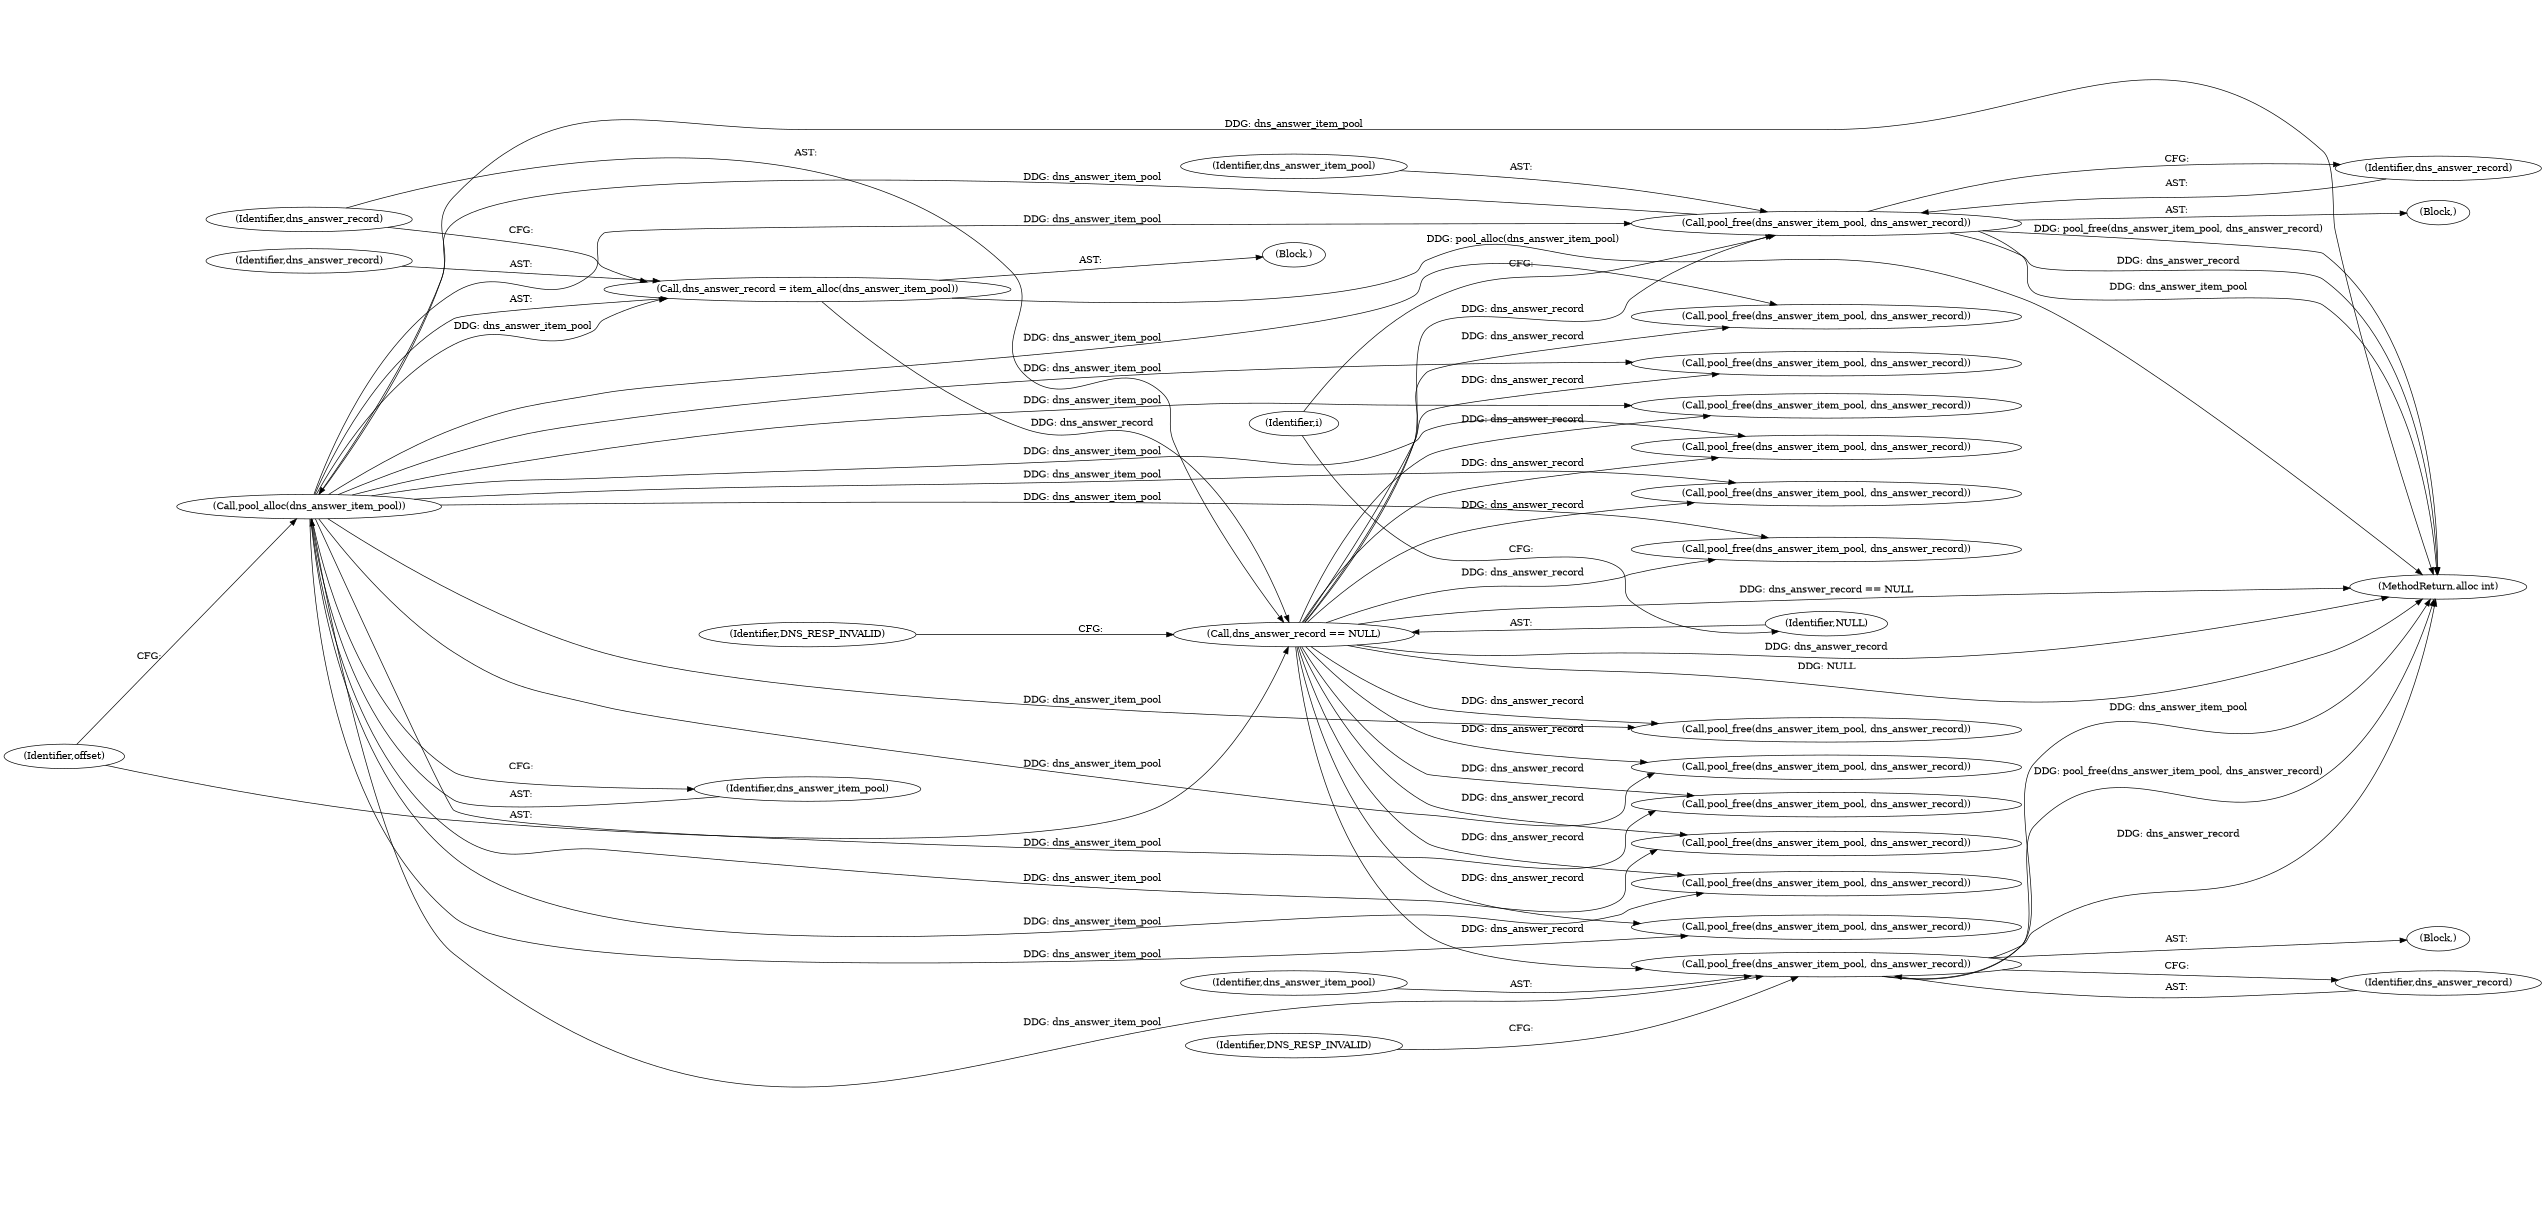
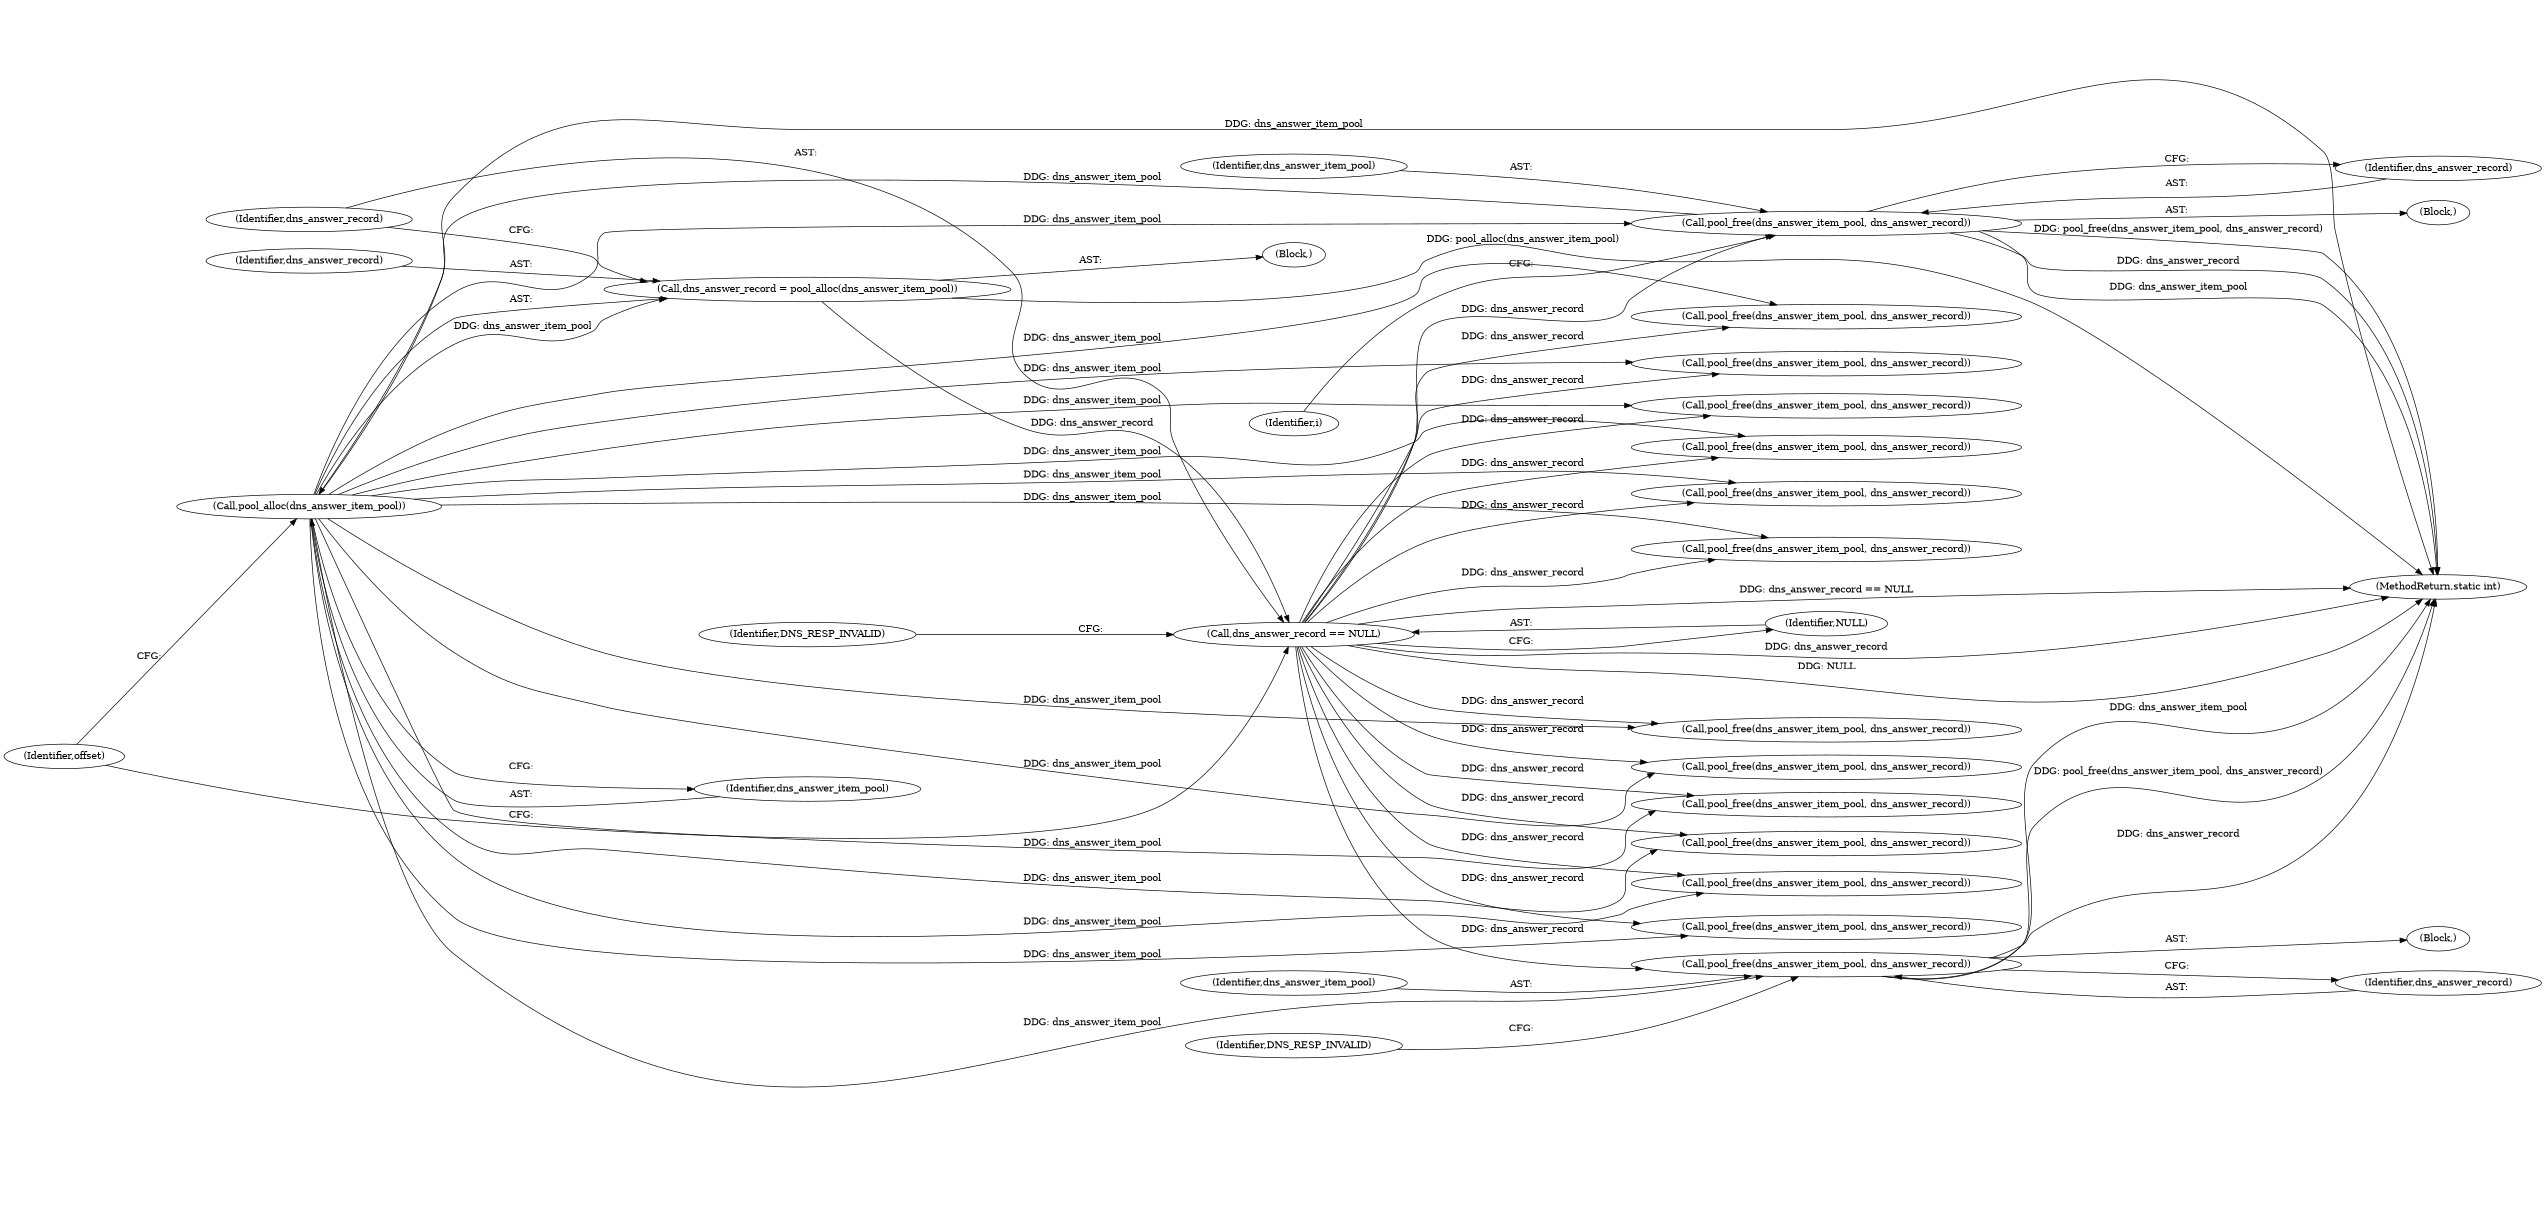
  digraph {
    rankdir=LR
    n1 [label="(Call,pool_free(dns_answer_item_pool, dns_answer_record))"]
-   n2 [label="(MethodReturn,alloc int)"]
+   n2 [label="(MethodReturn,static int)"]
    n3 [label="(Block,)"]
    n4 [label="(Identifier,dns_answer_record)"]
    n5 [label="(Call,pool_alloc(dns_answer_item_pool))"]
    n6 [label="(Call,pool_free(dns_answer_item_pool, dns_answer_record))"]
-   n7 [label="(Call,dns_answer_record = item_alloc(dns_answer_item_pool))"]
+   n7 [label="(Call,dns_answer_record = pool_alloc(dns_answer_item_pool))"]
    n8 [label="(Call,pool_free(dns_answer_item_pool, dns_answer_record))"]
    n9 [label="(Call,pool_free(dns_answer_item_pool, dns_answer_record))"]
    n10 [label="(Call,pool_free(dns_answer_item_pool, dns_answer_record))"]
    n11 [label="(Call,pool_free(dns_answer_item_pool, dns_answer_record))"]
    n12 [label="(Call,pool_free(dns_answer_item_pool, dns_answer_record))"]
    n13 [label="(Call,pool_free(dns_answer_item_pool, dns_answer_record))"]
    n14 [label="(Call,pool_free(dns_answer_item_pool, dns_answer_record))"]
    n15 [label="(Call,pool_free(dns_answer_item_pool, dns_answer_record))"]
    n16 [label="(Call,pool_free(dns_answer_item_pool, dns_answer_record))"]
    n17 [label="(Call,pool_free(dns_answer_item_pool, dns_answer_record))"]
    n18 [label="(Identifier,dns_answer_item_pool)"]
    n19 [label="(Call,pool_free(dns_answer_item_pool, dns_answer_record))"]
    n20 [label="(Call,pool_free(dns_answer_item_pool, dns_answer_record))"]
    n21 [label="(Identifier,dns_answer_record)"]
    n22 [label="(Block,)"]
    n23 [label="(Call,dns_answer_record == NULL)"]
    n24 [label="(Block,)"]
    n25 [label="(Identifier,NULL)"]
    n26 [label="(Identifier,dns_answer_record)"]
    n27 [label="(Identifier,offset)"]
    n28 [label="(Identifier,DNS_RESP_INVALID)"]
    n29 [label="(Identifier,i)"]
    n30 [label="(Identifier,dns_answer_item_pool)"]
    n31 [label="(Identifier,dns_answer_item_pool)"]
    n32 [label="(Identifier,dns_answer_record)"]
    n33 [label="(Identifier,DNS_RESP_INVALID)"]
    n1 -> n2 [label="DDG: dns_answer_item_pool"]
    n1 -> n2 [label="DDG: pool_free(dns_answer_item_pool, dns_answer_record)"]
    n1 -> n2 [label="DDG: dns_answer_record"]
    n1 -> n3 [label="AST: "]
    n1 -> n4 [label="CFG: "]
    n4 -> n1 [label="AST: "]
    n5 -> n1 [label="DDG: dns_answer_item_pool"]
    n5 -> n2 [label="DDG: dns_answer_item_pool"]
    n5 -> n6 [label="DDG: dns_answer_item_pool"]
    n5 -> n7 [label="AST: "]
    n5 -> n7 [label="DDG: dns_answer_item_pool"]
    n5 -> n8 [label="DDG: dns_answer_item_pool"]
    n5 -> n9 [label="DDG: dns_answer_item_pool"]
    n5 -> n10 [label="DDG: dns_answer_item_pool"]
    n5 -> n11 [label="DDG: dns_answer_item_pool"]
    n5 -> n12 [label="DDG: dns_answer_item_pool"]
    n5 -> n13 [label="DDG: dns_answer_item_pool"]
    n5 -> n14 [label="DDG: dns_answer_item_pool"]
    n5 -> n15 [label="DDG: dns_answer_item_pool"]
    n5 -> n16 [label="DDG: dns_answer_item_pool"]
    n5 -> n17 [label="DDG: dns_answer_item_pool"]
    n5 -> n18 [label="CFG: "]
    n5 -> n19 [label="DDG: dns_answer_item_pool"]
    n5 -> n20 [label="DDG: dns_answer_item_pool"]
    n6 -> n2 [label="DDG: pool_free(dns_answer_item_pool, dns_answer_record)"]
    n6 -> n2 [label="DDG: dns_answer_record"]
    n6 -> n2 [label="DDG: dns_answer_item_pool"]
    n6 -> n5 [label="DDG: dns_answer_item_pool"]
    n6 -> n21 [label="CFG: "]
    n6 -> n22 [label="AST: "]
    n7 -> n2 [label="DDG: pool_alloc(dns_answer_item_pool)"]
    n7 -> n23 [label="DDG: dns_answer_record"]
    n7 -> n24 [label="AST: "]
    n18 -> n5 [label="AST: "]
    n21 -> n6 [label="AST: "]
    n23 -> n1 [label="DDG: dns_answer_record"]
    n23 -> n2 [label="DDG: dns_answer_record == NULL"]
    n23 -> n2 [label="DDG: dns_answer_record"]
    n23 -> n2 [label="DDG: NULL"]
    n23 -> n6 [label="DDG: dns_answer_record"]
    n23 -> n8 [label="DDG: dns_answer_record"]
    n23 -> n9 [label="DDG: dns_answer_record"]
    n23 -> n10 [label="DDG: dns_answer_record"]
    n23 -> n11 [label="DDG: dns_answer_record"]
    n23 -> n12 [label="DDG: dns_answer_record"]
    n23 -> n13 [label="DDG: dns_answer_record"]
    n23 -> n14 [label="DDG: dns_answer_record"]
    n23 -> n15 [label="DDG: dns_answer_record"]
    n23 -> n16 [label="DDG: dns_answer_record"]
    n23 -> n17 [label="DDG: dns_answer_record"]
    n23 -> n19 [label="DDG: dns_answer_record"]
    n23 -> n20 [label="DDG: dns_answer_record"]
-   n29 -> n25 [label="CFG: "]
+   n23 -> n25 [label="CFG: "]
    n25 -> n23 [label="AST: "]
    n26 -> n7 [label="CFG: "]
    n26 -> n23 [label="AST: "]
    n27 -> n5 [label="CFG: "]
-   n27 -> n23 [label="AST: "]
+   n27 -> n23 [label="CFG: "]
    n28 -> n1 [label="CFG: "]
    n29 -> n6 [label="CFG: "]
    n30 -> n1 [label="AST: "]
    n31 -> n6 [label="AST: "]
    n32 -> n7 [label="AST: "]
    n33 -> n23 [label="CFG: "]
  }
